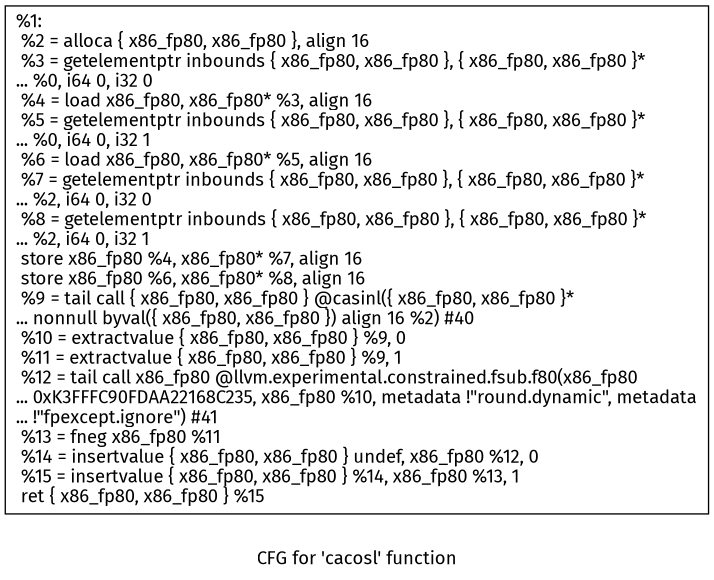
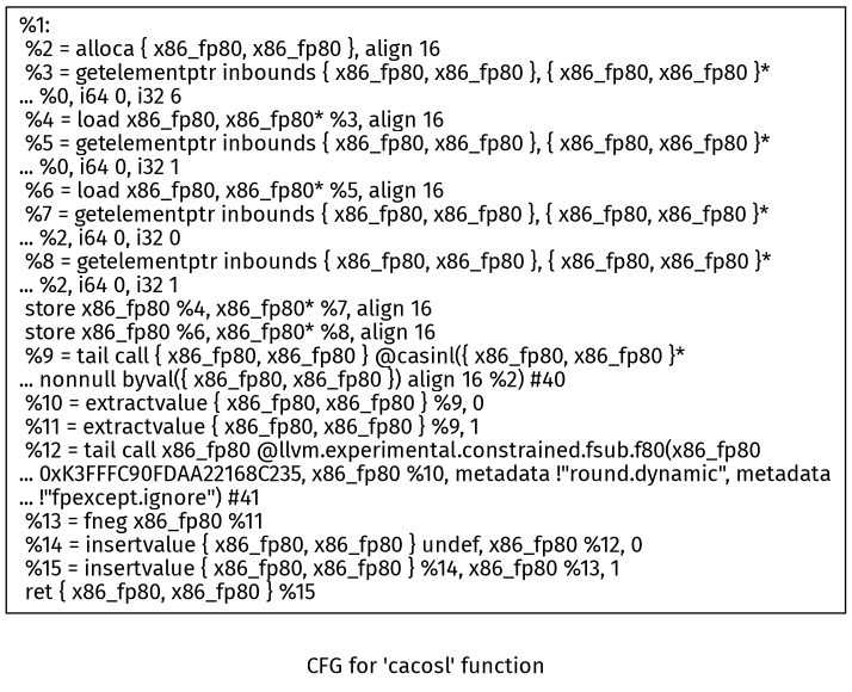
  digraph {
    label="CFG for 'cacosl' function"
    fontname="Fira Sans"
-   n1 [label="{%1:\l  %2 = alloca \{ x86_fp80, x86_fp80 \}, align 16\l  %3 = getelementptr inbounds \{ x86_fp80, x86_fp80 \}, \{ x86_fp80, x86_fp80 \}*\l... %0, i64 0, i32 0\l  %4 = load x86_fp80, x86_fp80* %3, align 16\l  %5 = getelementptr inbounds \{ x86_fp80, x86_fp80 \}, \{ x86_fp80, x86_fp80 \}*\l... %0, i64 0, i32 1\l  %6 = load x86_fp80, x86_fp80* %5, align 16\l  %7 = getelementptr inbounds \{ x86_fp80, x86_fp80 \}, \{ x86_fp80, x86_fp80 \}*\l... %2, i64 0, i32 0\l  %8 = getelementptr inbounds \{ x86_fp80, x86_fp80 \}, \{ x86_fp80, x86_fp80 \}*\l... %2, i64 0, i32 1\l  store x86_fp80 %4, x86_fp80* %7, align 16\l  store x86_fp80 %6, x86_fp80* %8, align 16\l  %9 = tail call \{ x86_fp80, x86_fp80 \} @casinl(\{ x86_fp80, x86_fp80 \}*\l... nonnull byval(\{ x86_fp80, x86_fp80 \}) align 16 %2) #40\l  %10 = extractvalue \{ x86_fp80, x86_fp80 \} %9, 0\l  %11 = extractvalue \{ x86_fp80, x86_fp80 \} %9, 1\l  %12 = tail call x86_fp80 @llvm.experimental.constrained.fsub.f80(x86_fp80\l... 0xK3FFFC90FDAA22168C235, x86_fp80 %10, metadata !\"round.dynamic\", metadata\l... !\"fpexcept.ignore\") #41\l  %13 = fneg x86_fp80 %11\l  %14 = insertvalue \{ x86_fp80, x86_fp80 \} undef, x86_fp80 %12, 0\l  %15 = insertvalue \{ x86_fp80, x86_fp80 \} %14, x86_fp80 %13, 1\l  ret \{ x86_fp80, x86_fp80 \} %15\l}" shape=record fontname="Fira Sans"]
+   n1 [label="{%1:\l  %2 = alloca \{ x86_fp80, x86_fp80 \}, align 16\l  %3 = getelementptr inbounds \{ x86_fp80, x86_fp80 \}, \{ x86_fp80, x86_fp80 \}*\l... %0, i64 0, i32 6\l  %4 = load x86_fp80, x86_fp80* %3, align 16\l  %5 = getelementptr inbounds \{ x86_fp80, x86_fp80 \}, \{ x86_fp80, x86_fp80 \}*\l... %0, i64 0, i32 1\l  %6 = load x86_fp80, x86_fp80* %5, align 16\l  %7 = getelementptr inbounds \{ x86_fp80, x86_fp80 \}, \{ x86_fp80, x86_fp80 \}*\l... %2, i64 0, i32 0\l  %8 = getelementptr inbounds \{ x86_fp80, x86_fp80 \}, \{ x86_fp80, x86_fp80 \}*\l... %2, i64 0, i32 1\l  store x86_fp80 %4, x86_fp80* %7, align 16\l  store x86_fp80 %6, x86_fp80* %8, align 16\l  %9 = tail call \{ x86_fp80, x86_fp80 \} @casinl(\{ x86_fp80, x86_fp80 \}*\l... nonnull byval(\{ x86_fp80, x86_fp80 \}) align 16 %2) #40\l  %10 = extractvalue \{ x86_fp80, x86_fp80 \} %9, 0\l  %11 = extractvalue \{ x86_fp80, x86_fp80 \} %9, 1\l  %12 = tail call x86_fp80 @llvm.experimental.constrained.fsub.f80(x86_fp80\l... 0xK3FFFC90FDAA22168C235, x86_fp80 %10, metadata !\"round.dynamic\", metadata\l... !\"fpexcept.ignore\") #41\l  %13 = fneg x86_fp80 %11\l  %14 = insertvalue \{ x86_fp80, x86_fp80 \} undef, x86_fp80 %12, 0\l  %15 = insertvalue \{ x86_fp80, x86_fp80 \} %14, x86_fp80 %13, 1\l  ret \{ x86_fp80, x86_fp80 \} %15\l}" shape=record fontname="Fira Sans"]
  }
